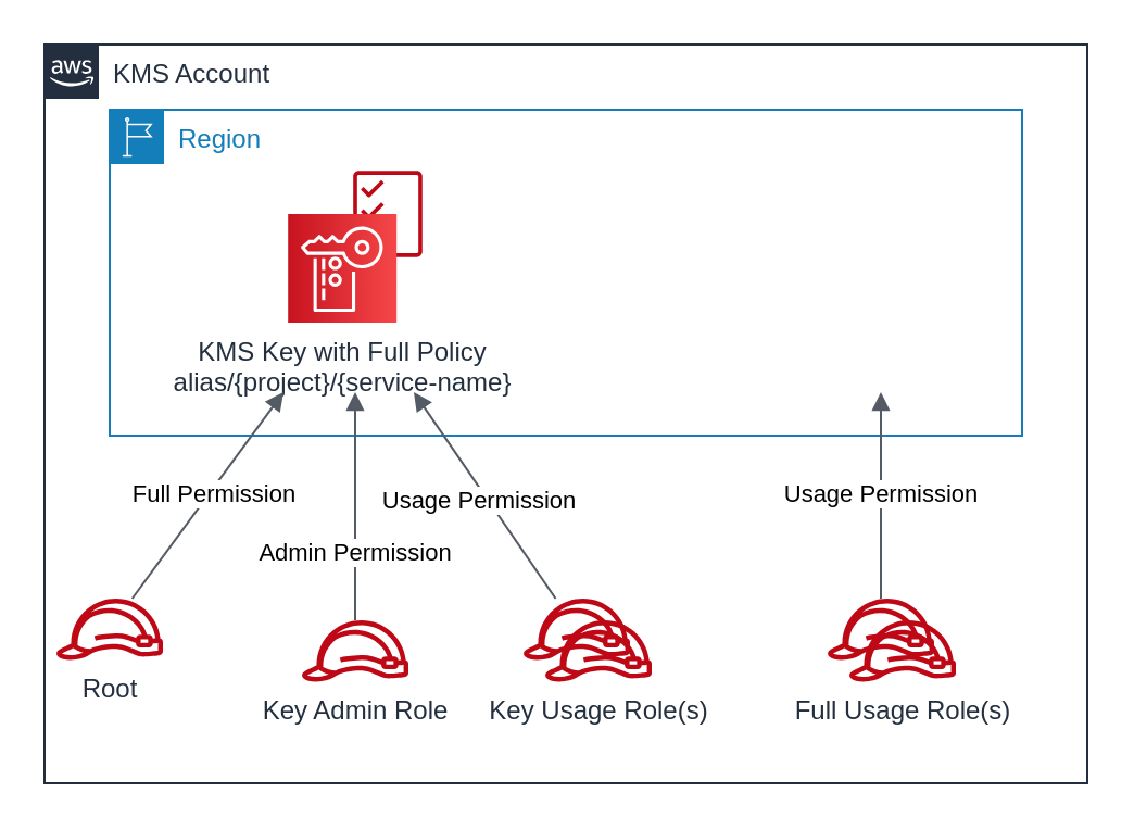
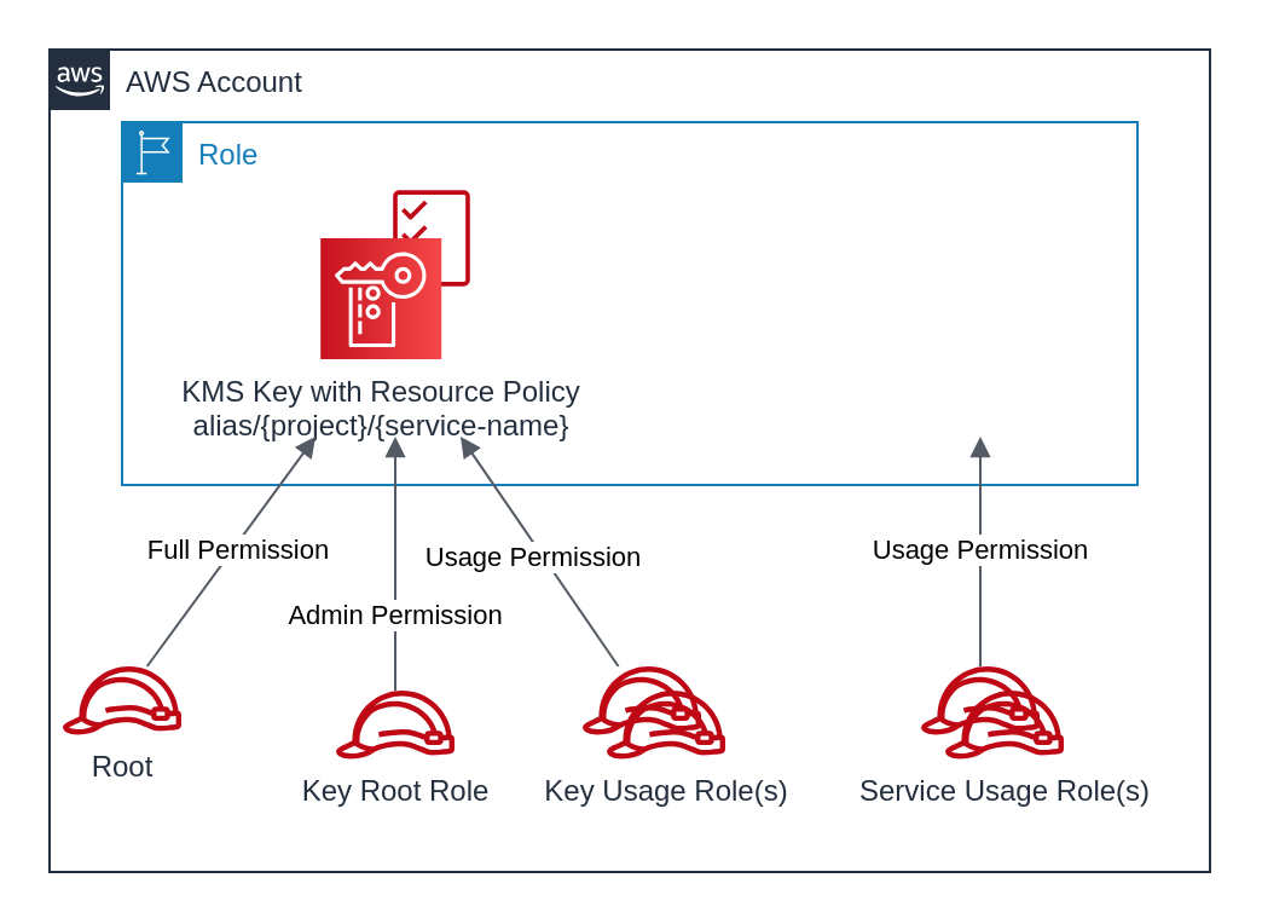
  <mxCell id="0" />
  <mxCell id="1" parent="0" />
- <mxCell id="2" value="KMS Account" style="points=[[0,0],[0.25,0],[0.5,0],[0.75,0],[1,0],[1,0.25],[1,0.5],[1,0.75],[1,1],[0.75,1],[0.5,1],[0.25,1],[0,1],[0,0.75],[0,0.5],[0,0.25]];outlineConnect=0;gradientColor=none;html=1;whiteSpace=wrap;fontSize=12;fontStyle=0;container=1;pointerEvents=0;collapsible=0;recursiveResize=0;shape=mxgraph.aws4.group;grIcon=mxgraph.aws4.group_aws_cloud_alt;strokeColor=#232F3E;fillColor=none;verticalAlign=top;align=left;spacingLeft=30;fontColor=#232F3E;dashed=0;" parent="1" vertex="1"><mxGeometry x="20" y="20" width="480" height="340" as="geometry" /></mxCell>
- <mxCell id="3" value="Key Admin Role" style="sketch=0;outlineConnect=0;fontColor=#232F3E;gradientColor=none;fillColor=#BF0816;strokeColor=none;dashed=0;verticalLabelPosition=bottom;verticalAlign=top;align=center;html=1;fontSize=12;fontStyle=0;aspect=fixed;pointerEvents=1;shape=mxgraph.aws4.role;" parent="2" vertex="1"><mxGeometry x="118" y="265" width="50" height="28.21" as="geometry" /></mxCell>
+ <mxCell id="2" value="AWS Account" style="points=[[0,0],[0.25,0],[0.5,0],[0.75,0],[1,0],[1,0.25],[1,0.5],[1,0.75],[1,1],[0.75,1],[0.5,1],[0.25,1],[0,1],[0,0.75],[0,0.5],[0,0.25]];outlineConnect=0;gradientColor=none;html=1;whiteSpace=wrap;fontSize=12;fontStyle=0;container=1;pointerEvents=0;collapsible=0;recursiveResize=0;shape=mxgraph.aws4.group;grIcon=mxgraph.aws4.group_aws_cloud_alt;strokeColor=#232F3E;fillColor=none;verticalAlign=top;align=left;spacingLeft=30;fontColor=#232F3E;dashed=0;" parent="1" vertex="1"><mxGeometry x="20" y="20" width="480" height="340" as="geometry" /></mxCell>
+ <mxCell id="3" value="Key Root Role" style="sketch=0;outlineConnect=0;fontColor=#232F3E;gradientColor=none;fillColor=#BF0816;strokeColor=none;dashed=0;verticalLabelPosition=bottom;verticalAlign=top;align=center;html=1;fontSize=12;fontStyle=0;aspect=fixed;pointerEvents=1;shape=mxgraph.aws4.role;" parent="2" vertex="1"><mxGeometry x="118" y="265" width="50" height="28.21" as="geometry" /></mxCell>
  <mxCell id="4" value="" style="group" parent="2" vertex="1" connectable="0"><mxGeometry x="220" y="255" width="60" height="38.21" as="geometry" /></mxCell>
  <mxCell id="5" value="" style="sketch=0;outlineConnect=0;fontColor=#232F3E;gradientColor=none;fillColor=#BF0816;strokeColor=none;dashed=0;verticalLabelPosition=bottom;verticalAlign=top;align=center;html=1;fontSize=12;fontStyle=0;aspect=fixed;pointerEvents=1;shape=mxgraph.aws4.role;" parent="4" vertex="1"><mxGeometry width="50" height="28.21" as="geometry" /></mxCell>
  <mxCell id="6" value="Key Usage Role(s)" style="sketch=0;outlineConnect=0;fontColor=#232F3E;gradientColor=none;fillColor=#BF0816;strokeColor=none;dashed=0;verticalLabelPosition=bottom;verticalAlign=top;align=center;html=1;fontSize=12;fontStyle=0;aspect=fixed;pointerEvents=1;shape=mxgraph.aws4.role;" parent="4" vertex="1"><mxGeometry x="10" y="10" width="50" height="28.21" as="geometry" /></mxCell>
  <mxCell id="7" value="Root" style="sketch=0;outlineConnect=0;fontColor=#232F3E;gradientColor=none;fillColor=#BF0816;strokeColor=none;dashed=0;verticalLabelPosition=bottom;verticalAlign=top;align=center;html=1;fontSize=12;fontStyle=0;aspect=fixed;pointerEvents=1;shape=mxgraph.aws4.role;" parent="2" vertex="1"><mxGeometry x="5" y="255" width="50" height="28.21" as="geometry" /></mxCell>
- <mxCell id="8" value="Region" style="points=[[0,0],[0.25,0],[0.5,0],[0.75,0],[1,0],[1,0.25],[1,0.5],[1,0.75],[1,1],[0.75,1],[0.5,1],[0.25,1],[0,1],[0,0.75],[0,0.5],[0,0.25]];outlineConnect=0;gradientColor=none;html=1;whiteSpace=wrap;fontSize=12;fontStyle=0;shape=mxgraph.aws4.group;grIcon=mxgraph.aws4.group_region;strokeColor=#147EBA;fillColor=none;verticalAlign=top;align=left;spacingLeft=30;fontColor=#147EBA;dashed=0;" parent="1" vertex="1"><mxGeometry x="50" y="50" width="420" height="150" as="geometry" /></mxCell>
+ <mxCell id="8" value="Role" style="points=[[0,0],[0.25,0],[0.5,0],[0.75,0],[1,0],[1,0.25],[1,0.5],[1,0.75],[1,1],[0.75,1],[0.5,1],[0.25,1],[0,1],[0,0.75],[0,0.5],[0,0.25]];outlineConnect=0;gradientColor=none;html=1;whiteSpace=wrap;fontSize=12;fontStyle=0;shape=mxgraph.aws4.group;grIcon=mxgraph.aws4.group_region;strokeColor=#147EBA;fillColor=none;verticalAlign=top;align=left;spacingLeft=30;fontColor=#147EBA;dashed=0;" parent="1" vertex="1"><mxGeometry x="50" y="50" width="420" height="150" as="geometry" /></mxCell>
  <mxCell id="9" value="" style="group" parent="1" vertex="1" connectable="0"><mxGeometry x="132.105" y="78" width="61.79" height="70" as="geometry" /></mxCell>
  <mxCell id="10" value="" style="sketch=0;outlineConnect=0;fontColor=#232F3E;gradientColor=none;fillColor=#BF0816;strokeColor=none;dashed=0;verticalLabelPosition=bottom;verticalAlign=top;align=center;html=1;fontSize=12;fontStyle=0;aspect=fixed;pointerEvents=1;shape=mxgraph.aws4.permissions;" parent="9" vertex="1"><mxGeometry x="30" width="31.79" height="40" as="geometry" /></mxCell>
- <mxCell id="11" value="KMS Key with Full Policy&lt;br&gt;alias/{project}/{service-name}" style="sketch=0;points=[[0,0,0],[0.25,0,0],[0.5,0,0],[0.75,0,0],[1,0,0],[0,1,0],[0.25,1,0],[0.5,1,0],[0.75,1,0],[1,1,0],[0,0.25,0],[0,0.5,0],[0,0.75,0],[1,0.25,0],[1,0.5,0],[1,0.75,0]];outlineConnect=0;fontColor=#232F3E;gradientColor=#F54749;gradientDirection=north;fillColor=#C7131F;strokeColor=#ffffff;dashed=0;verticalLabelPosition=bottom;verticalAlign=top;align=center;html=1;fontSize=12;fontStyle=0;aspect=fixed;shape=mxgraph.aws4.resourceIcon;resIcon=mxgraph.aws4.key_management_service;direction=south;" parent="9" vertex="1"><mxGeometry y="20" width="50" height="50" as="geometry" /></mxCell>
+ <mxCell id="11" value="KMS Key with Resource Policy&lt;br&gt;alias/{project}/{service-name}" style="sketch=0;points=[[0,0,0],[0.25,0,0],[0.5,0,0],[0.75,0,0],[1,0,0],[0,1,0],[0.25,1,0],[0.5,1,0],[0.75,1,0],[1,1,0],[0,0.25,0],[0,0.5,0],[0,0.75,0],[1,0.25,0],[1,0.5,0],[1,0.75,0]];outlineConnect=0;fontColor=#232F3E;gradientColor=#F54749;gradientDirection=north;fillColor=#C7131F;strokeColor=#ffffff;dashed=0;verticalLabelPosition=bottom;verticalAlign=top;align=center;html=1;fontSize=12;fontStyle=0;aspect=fixed;shape=mxgraph.aws4.resourceIcon;resIcon=mxgraph.aws4.key_management_service;direction=south;" parent="9" vertex="1"><mxGeometry y="20" width="50" height="50" as="geometry" /></mxCell>
  <mxCell id="12" value="" style="group" parent="1" vertex="1" connectable="0"><mxGeometry x="380" y="275" width="60" height="38.21" as="geometry" /></mxCell>
  <mxCell id="13" value="" style="sketch=0;outlineConnect=0;fontColor=#232F3E;gradientColor=none;fillColor=#BF0816;strokeColor=none;dashed=0;verticalLabelPosition=bottom;verticalAlign=top;align=center;html=1;fontSize=12;fontStyle=0;aspect=fixed;pointerEvents=1;shape=mxgraph.aws4.role;" parent="12" vertex="1"><mxGeometry width="50" height="28.21" as="geometry" /></mxCell>
- <mxCell id="14" value="Full Usage Role(s)" style="sketch=0;outlineConnect=0;fontColor=#232F3E;gradientColor=none;fillColor=#BF0816;strokeColor=none;dashed=0;verticalLabelPosition=bottom;verticalAlign=top;align=center;html=1;fontSize=12;fontStyle=0;aspect=fixed;pointerEvents=1;shape=mxgraph.aws4.role;" parent="12" vertex="1"><mxGeometry x="10" y="10" width="50" height="28.21" as="geometry" /></mxCell>
+ <mxCell id="14" value="Service Usage Role(s)" style="sketch=0;outlineConnect=0;fontColor=#232F3E;gradientColor=none;fillColor=#BF0816;strokeColor=none;dashed=0;verticalLabelPosition=bottom;verticalAlign=top;align=center;html=1;fontSize=12;fontStyle=0;aspect=fixed;pointerEvents=1;shape=mxgraph.aws4.role;" parent="12" vertex="1"><mxGeometry x="10" y="10" width="50" height="28.21" as="geometry" /></mxCell>
  <mxCell id="15" value="Admin Permission" style="html=1;endArrow=none;elbow=vertical;startArrow=block;startFill=1;strokeColor=#545B64;rounded=0;" parent="1" target="3" edge="1"><mxGeometry x="0.4" width="100" relative="1" as="geometry"><mxPoint x="163" y="180" as="sourcePoint" /><mxPoint x="160" y="400" as="targetPoint" /><mxPoint as="offset" /></mxGeometry></mxCell>
  <mxCell id="16" value="Usage Permission" style="html=1;endArrow=none;elbow=vertical;startArrow=block;startFill=1;strokeColor=#545B64;rounded=0;" parent="1" target="5" edge="1"><mxGeometry x="0.01" y="-4" width="100" relative="1" as="geometry"><mxPoint x="190" y="180" as="sourcePoint" /><mxPoint x="108.977" y="298.21" as="targetPoint" /><mxPoint as="offset" /></mxGeometry></mxCell>
  <mxCell id="17" value="Full Permission" style="html=1;endArrow=none;elbow=vertical;startArrow=block;startFill=1;strokeColor=#545B64;rounded=0;" parent="1" target="7" edge="1"><mxGeometry x="-0.026" y="2" width="100" relative="1" as="geometry"><mxPoint x="130" y="180" as="sourcePoint" /><mxPoint x="153.776" y="290" as="targetPoint" /><mxPoint as="offset" /></mxGeometry></mxCell>
  <mxCell id="18" value="Usage Permission" style="html=1;endArrow=none;elbow=vertical;startArrow=block;startFill=1;strokeColor=#545B64;rounded=0;" parent="1" target="13" edge="1"><mxGeometry x="-0.011" width="100" relative="1" as="geometry"><mxPoint x="405" y="180" as="sourcePoint" /><mxPoint x="390" y="133" as="targetPoint" /><mxPoint as="offset" /></mxGeometry></mxCell>
